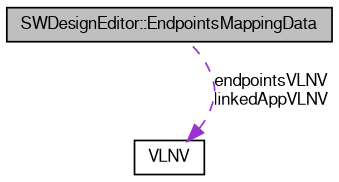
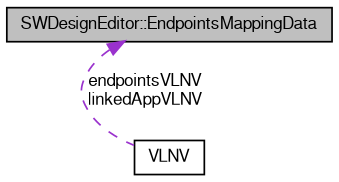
  digraph {
    node [color=black fontname=FreeSans fontsize=10 shape=record]
    n1 [fillcolor=grey75 fontcolor=black height=0.2 label="SWDesignEditor::EndpointsMappingData" style=filled width=0.4]
    n2 [height=0.2 label=VLNV width=0.4]
-   n2 -> n1 [color=darkorchid3 dir=back fontname=FreeSans fontsize=10 label="endpointsVLNV\nlinkedAppVLNV" labelfontname=FreeSans labelfontsize=10 style=dashed]
+   n1 -> n2 [color=darkorchid3 dir=back fontname=FreeSans fontsize=10 label="endpointsVLNV\nlinkedAppVLNV" labelfontname=FreeSans labelfontsize=10 style=dashed]
  }
